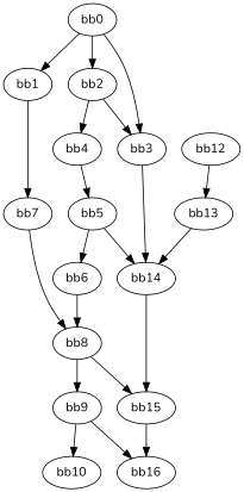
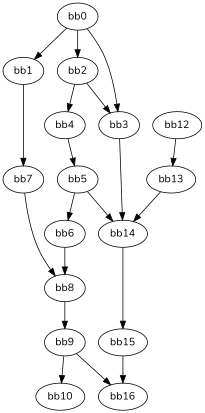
  digraph {
    fontname=Nunito
    node [fontname=Nunito]
    edge [fontname=Nunito]
    n1 [label="bb0\l"]
    n2 [label="bb1\l"]
    n3 [label="bb2\l"]
    n4 [label="bb3\l"]
    n5 [label="bb7\l"]
    n6 [label="bb4\l"]
    n7 [label="bb14\l"]
    n8 [label="bb5\l"]
    n9 [label="bb8\l"]
    n10 [label="bb15\l"]
    n11 [label="bb6\l"]
    n12 [label="bb9\l"]
    n13 [label="bb10\l"]
    n14 [label="bb16\l"]
    n15 [label="bb12\l"]
    n16 [label="bb13\l"]
    n1 -> n2
    n1 -> n3
    n1 -> n4
    n2 -> n5
    n3 -> n4
    n3 -> n6
    n4 -> n7
    n5 -> n9
    n6 -> n8
    n7 -> n10
    n8 -> n7
    n8 -> n11
-   n9 -> n10
    n9 -> n12
    n10 -> n14
    n11 -> n9
    n12 -> n13
    n12 -> n14
    n15 -> n16
    n16 -> n7
  }
